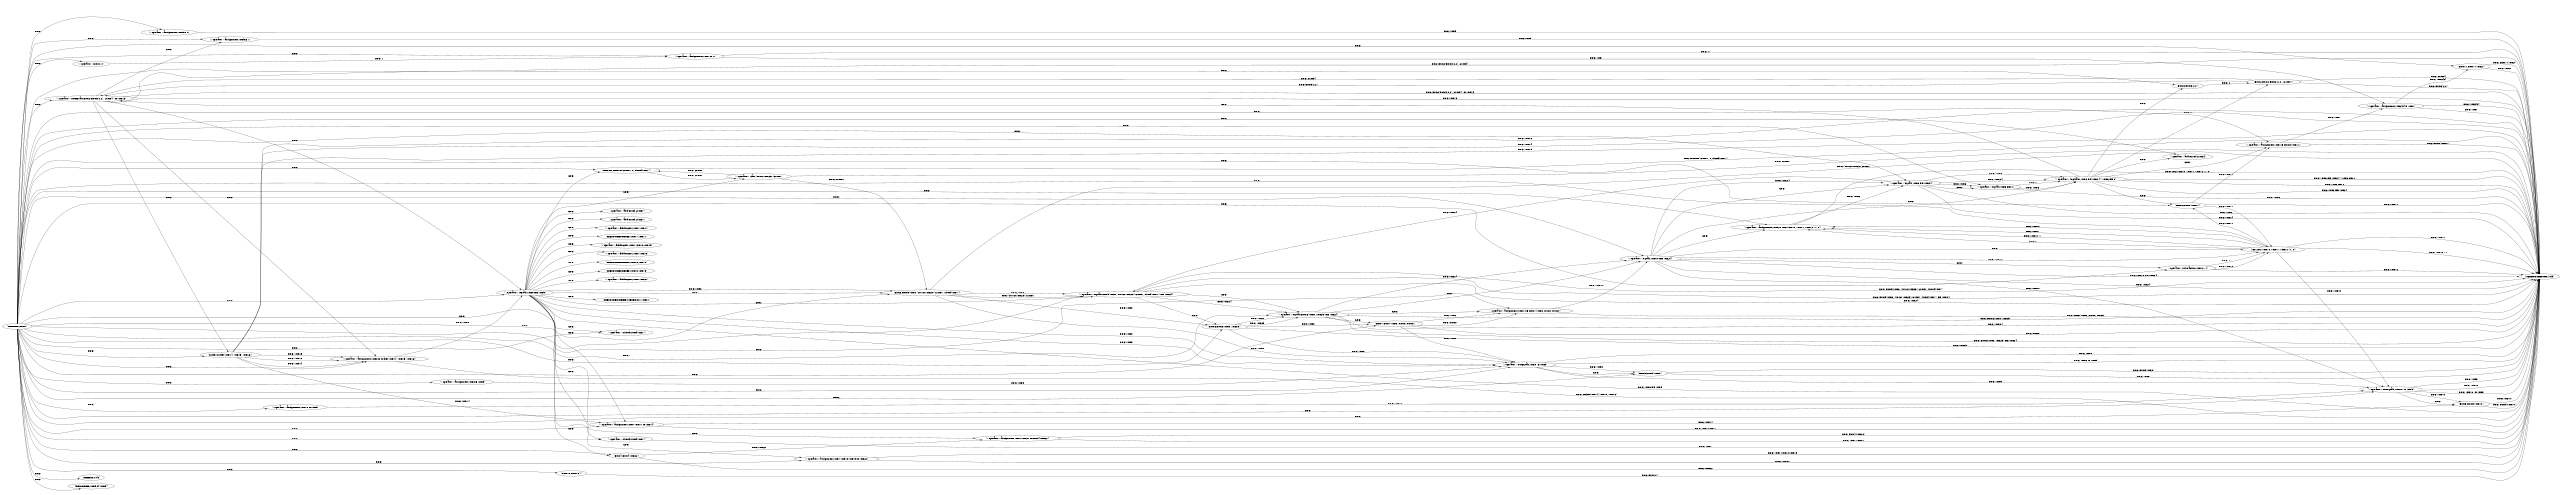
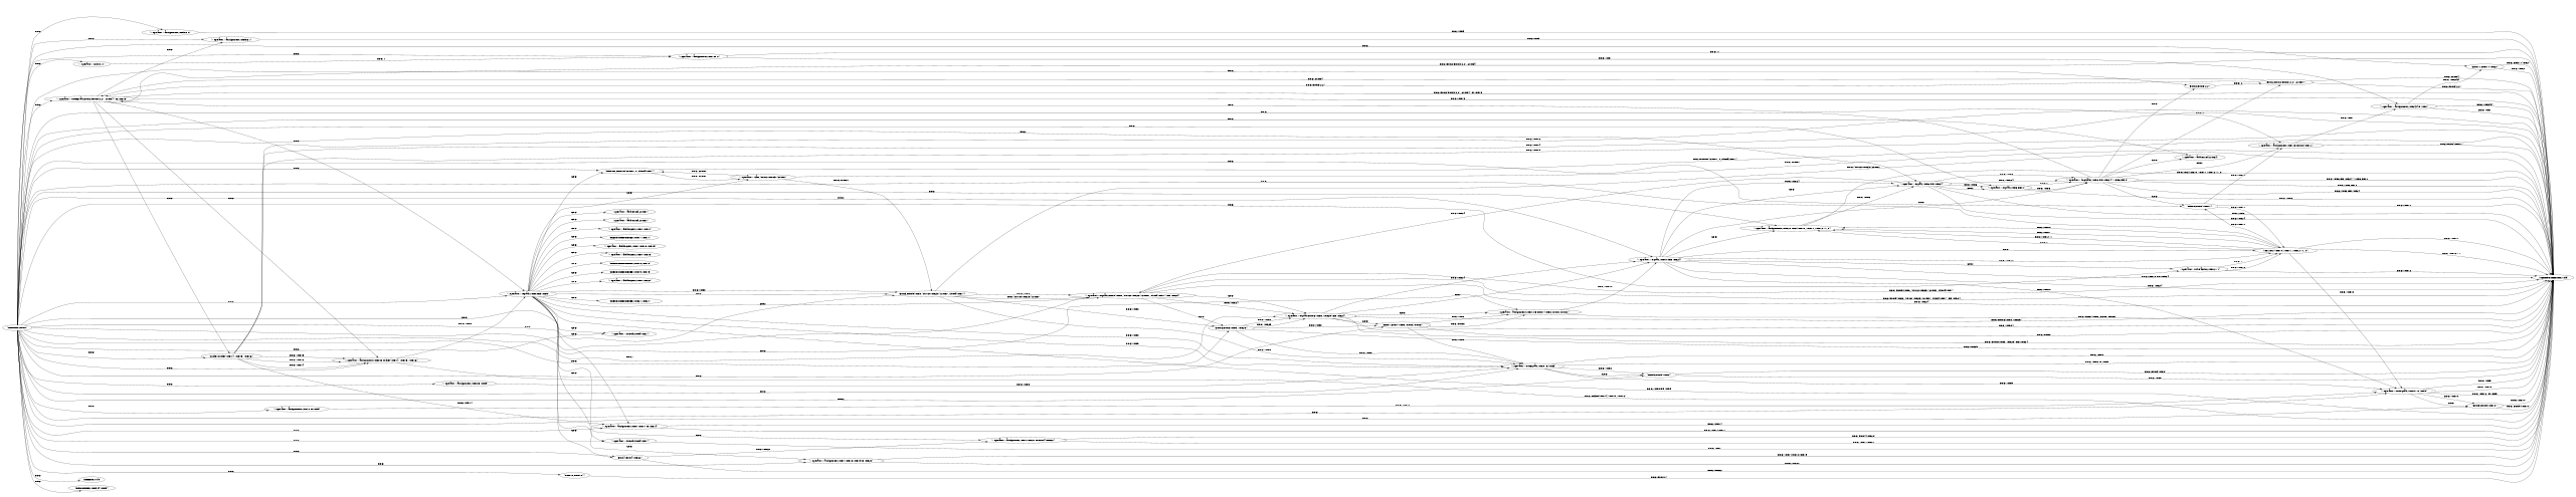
  digraph {
    rankdir=LR
    n1 [label="(METHOD,FUN1)"]
    n2 [label="(<operator>.assignment,VAR1 = -1)"]
    n3 [label="(<operator>.minus,-1)"]
    n4 [label="(<operator>.assignment,VAR5 = 0)"]
    n5 [label="(<operator>.assignment,VAR8 = VAR9)"]
    n6 [label="(<operator>.assignment,VAR10 = VAR9)"]
    n7 [label="(<operator>.notEquals,FUN2(FUN3(2,2), &VAR4) != VAR13)"]
    n8 [label="(FUN3,FUN3(2,2))"]
    n9 [label="(<operator>.assignment,VAR5 = 1)"]
    n10 [label="(<operator>.assignment,VAR8 = socket(VAR14, VAR15, VAR16))"]
    n11 [label="(socket,socket(VAR14, VAR15, VAR16))"]
    n12 [label="(<operator>.equals,VAR8 == VAR9)"]
    n13 [label="(memset,memset(&VAR7, 0, sizeof(VAR7)))"]
    n14 [label="(<operator>.sizeOf,sizeof(VAR7))"]
    n15 [label="(<operator>.assignment,VAR7.VAR17 = VAR14)"]
    n16 [label="(<operator>.assignment,VAR7.VAR18.VAR19 = VAR20)"]
    n17 [label="(FUN4,FUN4(VAR22))"]
    n18 [label="(<operator>.equals,FUN5(VAR8, (struct VAR23*)&VAR7, sizeof(VAR7)) == VAR24)"]
    n19 [label="(FUN5,FUN5(VAR8, (struct VAR23*)&VAR7, sizeof(VAR7)))"]
    n20 [label="(<operator>.sizeOf,sizeof(VAR7))"]
    n21 [label="(<operator>.equals,FUN6(VAR8, VAR25) == VAR24)"]
    n22 [label="(FUN6,FUN6(VAR8, VAR25))"]
    n23 [label="(<operator>.assignment,VAR10 = FUN7(VAR8, NULL, NULL))"]
    n24 [label="(FUN7,FUN7(VAR8, NULL, NULL))"]
    n25 [label="(<operator>.equals,VAR10 == VAR24)"]
    n26 [label="(<operator>.assignment,VAR6 = recv(VAR10, VAR11, VAR12 - 1, 0))"]
    n27 [label="(recv,recv(VAR10, VAR11, VAR12 - 1, 0))"]
    n28 [label="(<operator>.subtraction,VAR12 - 1)"]
    n29 [label="(<operator>.equals,VAR6 == VAR24)"]
    n30 [label="(<operator>.equals,VAR6 == 0)"]
    n31 [label="(<operator>.assignment,VAR1 = FUN8(VAR11))"]
    n32 [label="(FUN8,FUN8(VAR11))"]
    n33 [label="(LITERAL,0,do)"]
    n34 [label="(<operator>.notEquals,VAR8 != VAR9)"]
    n35 [label="(FUN9,FUN9(VAR8))"]
    n36 [label="(<operator>.notEquals,VAR10 != VAR9)"]
    n37 [label="(FUN9,FUN9(VAR10))"]
    n38 [label="(IDENTIFIER,VAR5,if (VAR5))"]
    n39 [label="(FUN10,FUN10())"]
    n40 [label="(FUN11,FUN11(VAR2))"]
    n41 [label="(<operator>.addressOf,&VAR4)"]
    n42 [label="(<operator>.assignment,VAR2[2] = VAR1)"]
    n43 [label="(METHOD_RETURN,void)"]
    n44 [label="(FUN2,FUN2(FUN3(2,2), &VAR4))"]
    n45 [label="(<operator>.assignment,VAR7.VAR21 = FUN4(VAR22))"]
    n46 [label="(<operator>.cast,(struct VAR23*)&VAR7)"]
    n47 [label="(<operator>.addressOf,&VAR7)"]
    n48 [label="(<operator>.fieldAccess,VAR7.VAR17)"]
    n49 [label="(FIELD_IDENTIFIER,VAR17,VAR17)"]
    n50 [label="(<operator>.fieldAccess,VAR7.VAR18.VAR19)"]
    n51 [label="(<operator>.fieldAccess,VAR7.VAR18)"]
    n52 [label="(FIELD_IDENTIFIER,VAR18,VAR18)"]
    n53 [label="(FIELD_IDENTIFIER,VAR19,VAR19)"]
    n54 [label="(<operator>.fieldAccess,VAR7.VAR21)"]
-   n55 [label="(FIELD_IDENTIFIER,METHOD21,VAR21)"]
+   n55 [label="(FIELD_IDENTIFIER,VAR21,VAR21)"]
    n56 [label="(<operator>.addressOf,&VAR7)"]
    n57 [label="(<operator>.logicalOr,VAR6 == VAR24 || VAR6 == 0)"]
    n1 -> n2 [label="DDG: "]
    n1 -> n3 [label="DDG: "]
    n1 -> n4 [label="DDG: "]
    n1 -> n5 [label="DDG: "]
    n1 -> n6 [label="DDG: "]
    n1 -> n7 [label="DDG: "]
    n1 -> n8 [label="DDG: "]
    n1 -> n9 [label="DDG: "]
    n1 -> n10 [label="DDG: "]
    n1 -> n11 [label="DDG: "]
    n1 -> n12 [label="DDG: "]
    n1 -> n13 [label="DDG: "]
    n1 -> n14 [label="DDG: "]
    n1 -> n15 [label="DDG: "]
    n1 -> n16 [label="DDG: "]
    n1 -> n17 [label="DDG: "]
    n1 -> n18 [label="DDG: "]
    n1 -> n19 [label="DDG: "]
    n1 -> n20 [label="DDG: "]
    n1 -> n21 [label="DDG: "]
    n1 -> n22 [label="DDG: "]
    n1 -> n23 [label="DDG: "]
    n1 -> n24 [label="DDG: "]
    n1 -> n25 [label="DDG: "]
    n1 -> n26 [label="DDG: "]
    n1 -> n27 [label="DDG: "]
    n1 -> n28 [label="DDG: "]
    n1 -> n29 [label="DDG: "]
    n1 -> n30 [label="DDG: "]
    n1 -> n31 [label="DDG: "]
    n1 -> n32 [label="DDG: "]
    n1 -> n33 [label="DDG: "]
    n1 -> n34 [label="DDG: "]
    n1 -> n35 [label="DDG: "]
    n1 -> n36 [label="DDG: "]
    n1 -> n37 [label="DDG: "]
    n1 -> n38 [label="DDG: "]
    n1 -> n39 [label="DDG: "]
    n1 -> n40 [label="DDG: "]
    n1 -> n41 [label="DDG: "]
    n2 -> n42 [label="DDG: VAR1"]
    n2 -> n43 [label="DDG: -1"]
    n3 -> n2 [label="DDG: 1"]
    n4 -> n43 [label="DDG: VAR5"]
    n5 -> n34 [label="DDG: VAR8"]
    n6 -> n36 [label="DDG: VAR10"]
    n7 -> n9 [label="CDG: "]
    n7 -> n10 [label="CDG: "]
    n7 -> n11 [label="CDG: "]
    n7 -> n12 [label="CDG: "]
    n7 -> n43 [label="DDG: VAR13"]
    n7 -> n43 [label="DDG: FUN2(FUN3(2,2), &VAR4)"]
    n7 -> n43 [label="DDG: FUN2(FUN3(2,2), &VAR4) != VAR13"]
    n8 -> n44 [label="DDG: 2"]
    n9 -> n43 [label="DDG: VAR5"]
    n10 -> n12 [label="DDG: VAR8"]
    n10 -> n43 [label="DDG: socket(VAR14, VAR15, VAR16)"]
    n11 -> n10 [label="DDG: VAR14"]
    n11 -> n10 [label="DDG: VAR15"]
    n11 -> n10 [label="DDG: VAR16"]
    n11 -> n15 [label="DDG: VAR14"]
    n11 -> n43 [label="DDG: VAR14"]
    n11 -> n43 [label="DDG: VAR15"]
    n11 -> n43 [label="DDG: VAR16"]
    n12 -> n13 [label="CDG: "]
    n12 -> n14 [label="CDG: "]
    n12 -> n15 [label="CDG: "]
    n12 -> n16 [label="CDG: "]
    n12 -> n17 [label="CDG: "]
    n12 -> n18 [label="CDG: "]
    n12 -> n19 [label="DDG: VAR8"]
    n12 -> n19 [label="CDG: "]
    n12 -> n20 [label="CDG: "]
    n12 -> n34 [label="DDG: VAR8"]
    n12 -> n34 [label="DDG: VAR9"]
    n12 -> n43 [label="DDG: VAR8 == VAR9"]
    n12 -> n45 [label="CDG: "]
    n12 -> n46 [label="CDG: "]
    n12 -> n47 [label="CDG: "]
    n12 -> n48 [label="CDG: "]
    n12 -> n49 [label="CDG: "]
    n12 -> n50 [label="CDG: "]
    n12 -> n51 [label="CDG: "]
    n12 -> n52 [label="CDG: "]
    n12 -> n53 [label="CDG: "]
    n12 -> n54 [label="CDG: "]
    n12 -> n55 [label="CDG: "]
    n12 -> n56 [label="CDG: "]
    n13 -> n43 [label="DDG: memset(&VAR7, 0, sizeof(VAR7))"]
    n13 -> n46 [label="DDG: &VAR7"]
    n15 -> n43 [label="DDG: VAR7.VAR17"]
    n15 -> n43 [label="DDG: VAR14"]
    n16 -> n43 [label="DDG: VAR20"]
    n16 -> n43 [label="DDG: VAR7.VAR18.VAR19"]
    n17 -> n43 [label="DDG: VAR22"]
    n17 -> n45 [label="DDG: VAR22"]
    n18 -> n21 [label="DDG: VAR24"]
    n18 -> n21 [label="CDG: "]
    n18 -> n22 [label="CDG: "]
    n18 -> n43 [label="DDG: FUN5(VAR8, (struct VAR23*)&VAR7, sizeof(VAR7)) == VAR24"]
    n18 -> n43 [label="DDG: VAR24"]
    n18 -> n43 [label="DDG: FUN5(VAR8, (struct VAR23*)&VAR7, sizeof(VAR7))"]
    n19 -> n18 [label="DDG: VAR8"]
    n19 -> n18 [label="DDG: (struct VAR23*)&VAR7"]
    n19 -> n22 [label="DDG: VAR8"]
    n19 -> n34 [label="DDG: VAR8"]
    n19 -> n43 [label="DDG: (struct VAR23*)&VAR7"]
    n20 -> n43 [label="DDG: VAR7"]
    n21 -> n23 [label="CDG: "]
    n21 -> n24 [label="CDG: "]
    n21 -> n25 [label="DDG: VAR24"]
    n21 -> n25 [label="CDG: "]
    n21 -> n43 [label="DDG: VAR24"]
    n21 -> n43 [label="DDG: FUN6(VAR8, VAR25) == VAR24"]
    n21 -> n43 [label="DDG: FUN6(VAR8, VAR25)"]
    n22 -> n21 [label="DDG: VAR8"]
    n22 -> n21 [label="DDG: VAR25"]
    n22 -> n24 [label="DDG: VAR8"]
    n22 -> n34 [label="DDG: VAR8"]
    n22 -> n43 [label="DDG: VAR25"]
    n23 -> n25 [label="DDG: VAR10"]
    n23 -> n43 [label="DDG: FUN7(VAR8, NULL, NULL)"]
    n24 -> n23 [label="DDG: VAR8"]
    n24 -> n23 [label="DDG: NULL"]
    n24 -> n34 [label="DDG: VAR8"]
    n24 -> n43 [label="DDG: NULL"]
    n25 -> n26 [label="CDG: "]
    n25 -> n27 [label="DDG: VAR10"]
    n25 -> n27 [label="CDG: "]
    n25 -> n28 [label="CDG: "]
    n25 -> n29 [label="DDG: VAR24"]
    n25 -> n29 [label="CDG: "]
    n25 -> n36 [label="DDG: VAR10"]
    n25 -> n43 [label="DDG: VAR24"]
    n25 -> n43 [label="DDG: VAR10 == VAR24"]
    n25 -> n57 [label="CDG: "]
    n26 -> n29 [label="DDG: VAR6"]
    n26 -> n43 [label="DDG: recv(VAR10, VAR11, VAR12 - 1, 0)"]
    n27 -> n26 [label="DDG: VAR10"]
    n27 -> n26 [label="DDG: VAR11"]
    n27 -> n26 [label="DDG: VAR12 - 1"]
    n27 -> n26 [label="DDG: 0"]
    n27 -> n32 [label="DDG: VAR11"]
    n27 -> n36 [label="DDG: VAR10"]
    n27 -> n43 [label="DDG: VAR11"]
    n27 -> n43 [label="DDG: VAR12 - 1"]
    n28 -> n27 [label="DDG: VAR12"]
    n28 -> n27 [label="DDG: 1"]
    n28 -> n43 [label="DDG: VAR12"]
    n29 -> n18 [label="DDG: VAR24"]
    n29 -> n30 [label="DDG: VAR6"]
    n29 -> n30 [label="CDG: "]
    n29 -> n43 [label="DDG: VAR24"]
    n29 -> n43 [label="DDG: VAR6"]
    n29 -> n57 [label="DDG: VAR6"]
    n29 -> n57 [label="DDG: VAR24"]
    n30 -> n43 [label="DDG: VAR6"]
    n30 -> n57 [label="DDG: VAR6"]
    n30 -> n57 [label="DDG: 0"]
    n31 -> n42 [label="DDG: VAR1"]
    n31 -> n43 [label="DDG: FUN8(VAR11)"]
    n32 -> n27 [label="DDG: VAR11"]
    n32 -> n31 [label="DDG: VAR11"]
    n32 -> n43 [label="DDG: VAR11"]
    n34 -> n35 [label="DDG: VAR8"]
    n34 -> n35 [label="CDG: "]
    n34 -> n36 [label="DDG: VAR9"]
    n34 -> n43 [label="DDG: VAR8"]
    n34 -> n43 [label="DDG: VAR8 != VAR9"]
    n35 -> n43 [label="DDG: FUN9(VAR8)"]
    n35 -> n43 [label="DDG: VAR8"]
    n36 -> n37 [label="DDG: VAR10"]
    n36 -> n37 [label="CDG: "]
    n36 -> n43 [label="DDG: VAR10 != VAR9"]
    n36 -> n43 [label="DDG: VAR9"]
    n36 -> n43 [label="DDG: VAR10"]
    n37 -> n43 [label="DDG: FUN9(VAR10)"]
    n37 -> n43 [label="DDG: VAR10"]
    n39 -> n43 [label="DDG: FUN10()"]
    n40 -> n43 [label="DDG: VAR2"]
    n40 -> n43 [label="DDG: FUN11(VAR2)"]
    n42 -> n40 [label="DDG: VAR2[2]"]
    n42 -> n43 [label="DDG: VAR2[2]"]
    n42 -> n43 [label="DDG: VAR1"]
    n44 -> n7 [label="DDG: FUN3(2,2)"]
    n44 -> n7 [label="DDG: &VAR4"]
    n44 -> n43 [label="DDG: FUN3(2,2)"]
    n44 -> n43 [label="DDG: &VAR4"]
    n45 -> n43 [label="DDG: VAR7.VAR21"]
    n45 -> n43 [label="DDG: FUN4(VAR22)"]
    n46 -> n13 [label="DDG: &VAR7"]
    n46 -> n19 [label="DDG: &VAR7"]
    n46 -> n43 [label="DDG: &VAR7"]
    n57 -> n7 [label="CDG: "]
    n57 -> n8 [label="CDG: "]
    n57 -> n31 [label="CDG: "]
    n57 -> n32 [label="CDG: "]
    n57 -> n41 [label="CDG: "]
    n57 -> n43 [label="DDG: VAR6 == VAR24"]
    n57 -> n43 [label="DDG: VAR6 == VAR24 || VAR6 == 0"]
    n57 -> n43 [label="DDG: VAR6 == 0"]
    n57 -> n44 [label="DDG: 0"]
  }
